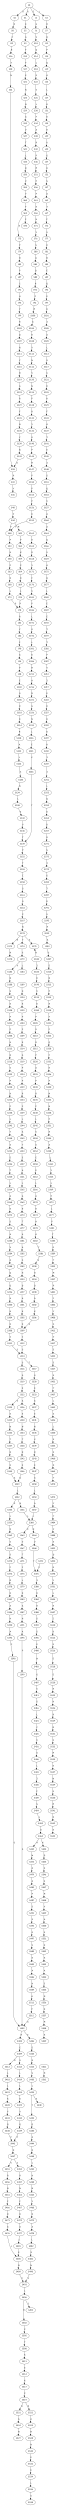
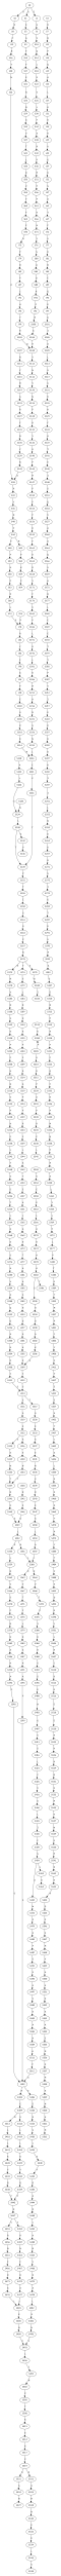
  strict digraph {
    fontname="IBM Plex Mono"
    node [fontname="IBM Plex Mono"]
    edge [fontname="IBM Plex Mono"]
    S0
    S1
    S2
    S3
    S4
    S5
    S6
    S7
    S8
    S9
    S10
    S11
    S12
    S13
    S14
    S15
    S16
    S17
    S18
    S19
    S20
    S21
    S22
    S23
    S24
    S25
    S26
    S27
    S28
    S29
    S30
    S31
    S32
    S33
    S34
    S35
    S36
    S37
    S38
    S39
    S40
    S41
    S42
    S43
    S44
    S45
    S46
    S47
    S48
    S49
    S50
    S51
    S52
    S53
    S54
    S55
    S56
    S57
    S58
    S59
    S60
    S61
    S62
    S63
    S64
    S65
    S66
    S67
    S68
-   S69
    S70
    S71
    S72
    S73
    S74
    S75
    S76
    S77
    S78
    S79
    S80
    S81
    S82
    S83
    S84
    S85
    S86
    S87
    S88
    S89
    S90
    S91
    S92
    S93
    S94
    S95
    S96
    S97
    S98
    S99
    S100
    S101
    S102
    S103
    S104
    S105
    S106
    S107
    S108
    S109
    S110
    S111
    S112
    S113
    S114
    S115
    S116
    S117
    S118
    S119
    S120
    S121
    S122
    S123
    S124
    S125
    S126
    S127
    S128
    S129
    S130
    S131
    S132
    S133
    S134
    S135
    S136
    S137
    S138
    S139
    S140
    S141
    S142
    S143
    S144
    S145
    S146
    S147
    S148
    S149
    S150
    S151
    S152
    S153
    S154
    S155
    S156
    S157
    S158
    S159
    S160
    S161
    S162
    S163
    S164
    S165
    S166
    S167
    S168
    S169
    S170
    S171
    S172
    S173
    S174
    S175
    S176
    S177
    S178
    S179
    S180
    S181
    S182
    S183
    S184
    S185
    S186
    S187
    S188
    S189
-   S190
    S191
    S192
    S193
    S194
    S195
    S196
    S197
    S198
    S199
    S200
    S201
    S202
    S203
    S204
    S205
    S206
    S207
    S208
    S209
    S210
    S211
    S212
    S213
    S214
    S215
    S216
    S217
    S218
    S219
    S220
    S221
    S222
    S223
    S224
    S225
    S226
    S227
    S228
    S229
    S230
    S231
    S232
    S233
    S234
    S235
    S236
    S237
    S238
    S239
    S240
    S241
    S242
    S243
    S244
    S245
    S246
    S247
    S248
    S249
    S250
    S251
    S252
    S253
    S254
    S255
    S256
    S257
    S258
    S259
    S260
    S261
    S262
    S263
    S264
    S265
    S266
    S267
    S268
    S269
    S270
    S271
    S272
    S273
    S274
    S275
    S276
    S277
    S278
    S279
    S280
    S281
    S282
    S283
    S284
    S285
    S286
    S287
    S288
    S289
    S290
    S291
    S292
    S293
    S294
    S295
    S296
    S297
    S298
    S299
    S300
    S301
    S302
    S303
    S304
    S305
    S306
    S307
    S308
    S309
    S310
    S311
    S312
    S313
    S314
    S315
    S316
    S317
    S318
    S319
    S320
    S321
    S322
    S323
    S324
    S325
    S326
    S327
    S328
    S329
    S330
    S331
    S332
    S333
    S334
    S335
    S336
    S337
    S338
    S339
    S340
    S341
    S342
    S343
    S344
    S345
    S346
    S347
    S348
    S349
    S350
    S351
    S352
    S353
    S354
    S355
    S356
    S357
    S358
    S359
    S360
    S361
    S362
    S363
    S364
    S365
    S366
    S367
    S368
    S369
    S370
    S371
    S372
    S373
    S374
    S375
    S376
    S377
    S378
    S379
    S380
    S381
    S382
    S383
    S384
    S385
    S386
    S387
    S388
    S389
    S390
    S391
    S392
    S393
    S394
    S395
    S396
    S397
    S398
    S399
    S400
    S401
    S402
    S403
    S404
    S405
    S406
    S407
    S408
    S409
    S410
    S411
    S412
    S413
    S414
    S415
    S416
    S417
    S418
    S419
    S420
    S421
    S422
    S423
    S424
    S425
    S426
    S427
    S428
    S429
    S430
    S431
    S432
    S433
    S434
    S435
    S436
    S437
    S438
    S439
    S440
    S441
    S442
    S443
    S444
    S445
    S446
    S447
    S448
    S449
    S450
    S451
    S452
    S453
    S454
    S455
    S456
    S457
    S458
    S459
    S460
    S461
    S462
    S463
    S464
    S465
    S466
    S467
    S468
    S469
    S470
    S471
    S472
    S473
    S474
    S475
    S476
    S477
    S478
    S479
    S480
    S481
    S482
    S483
    S484
    S485
    S486
    S487
    S488
    S489
    S490
    S491
    S492
    S493
    S494
    S495
    S496
    S497
    S498
    S499
    S500
    S501
    S502
    S503
    S504
    S505
    S506
    S507
    S508
    S509
    S510
    S511
    S512
    S513
    S514
    S515
    S516
    S517
    S518
    S519
    S520
    S521
    S522
    S523
    S524
    S525
    S526
    S527
    S528
    S529
    S530
    S531
    S532
    S533
    S534
    S535
    S536
    S537
    S538
    S539
    S540
    S541
    S542
    S543
    S544
    S545
    S546
    S547
    S548
    S549
    S550
    S551
    S552
    S553
    S554
    S555
    S556
    S557
    S558
    S559
+   S560
    S561
    S562
    S0 -> S1 [label=G]
    S0 -> S2 [label=E]
-   S0 -> S3 [label=L]
    S0 -> S4 [label=D]
    S1 -> S5 [label=E]
    S2 -> S6 [label=G]
    S3 -> S7 [label=R]
    S4 -> S8 [label=R]
    S5 -> S9 [label=G]
    S6 -> S10 [label=V]
    S7 -> S11 [label=Q]
    S8 -> S12 [label=F]
    S9 -> S13 [label=F]
    S10 -> S14 [label=Q]
    S11 -> S15 [label=P]
    S12 -> S16 [label=N]
    S13 -> S17 [label=F]
    S14 -> S18 [label=L]
    S15 -> S19 [label=Q]
    S16 -> S20 [label=Y]
    S17 -> S21 [label=E]
    S18 -> S22 [label=E]
    S19 -> S23 [label=A]
    S20 -> S24 [label=N]
    S21 -> S25 [label=N]
    S22 -> S26 [label=V]
    S23 -> S27 [label=L]
    S24 -> S28 [label=A]
    S25 -> S29 [label=N]
    S26 -> S30 [label=L]
    S27 -> S31 [label=K]
    S28 -> S32 [label=R]
    S29 -> S33 [label=G]
    S30 -> S34 [label=F]
    S31 -> S35 [label=K]
    S32 -> S36 [label=Y]
    S33 -> S37 [label=V]
    S34 -> S38 [label=A]
    S35 -> S39 [label=H]
+   S36 -> S40 [label=N]
    S37 -> S41 [label=T]
    S38 -> S42 [label=R]
    S39 -> S43 [label=V]
    S40 -> S44 [label=P]
    S41 -> S45 [label=L]
    S42 -> S46 [label=P]
    S43 -> S47 [label=G]
    S44 -> S48 [label=F]
    S44 -> S49 [label=M]
    S45 -> S50 [label=Q]
    S46 -> S51 [label=M]
    S47 -> S52 [label=H]
    S48 -> S53 [label=P]
    S49 -> S54 [label=P]
    S50 -> S55 [label=V]
    S51 -> S56 [label=P]
    S52 -> S57 [label=S]
    S53 -> S58 [label=K]
    S54 -> S59 [label=K]
    S55 -> S60 [label=Y]
    S56 -> S61 [label=P]
    S57 -> S62 [label=A]
    S58 -> S63 [label=P]
    S59 -> S64 [label=P]
    S60 -> S65 [label=F]
    S61 -> S66 [label=H]
    S62 -> S67 [label=T]
    S63 -> S68 [label=D]
-   S64 -> S69 [label=D]
    S65 -> S70 [label=I]
    S66 -> S71 [label=H]
    S67 -> S72 [label=F]
    S68 -> S73 [label=L]
-   S69 -> S74 [label=L]
-   S65 -> S75 [label=K]
+   S70 -> S75 [label=K]
    S71 -> S76 [label=Y]
    S72 -> S77 [label=V]
    S73 -> S78 [label=P]
    S74 -> S78 [label=P]
    S75 -> S79 [label=P]
    S76 -> S80 [label=S]
    S77 -> S81 [label=K]
    S78 -> S82 [label=R]
    S79 -> S83 [label=M]
    S80 -> S84 [label=R]
    S81 -> S85 [label=M]
    S82 -> S86 [label=Y]
    S83 -> S87 [label=P]
    S84 -> S88 [label=Q]
    S85 -> S89 [label=E]
    S86 -> S90 [label=I]
    S87 -> S91 [label=C]
    S88 -> S92 [label=H]
    S89 -> S93 [label=Q]
    S90 -> S94 [label=A]
    S91 -> S95 [label=H]
    S92 -> S96 [label=P]
    S93 -> S97 [label=E]
    S94 -> S98 [label=P]
    S95 -> S99 [label=Y]
    S96 -> S100 [label=M]
    S97 -> S101 [label=H]
    S98 -> S102 [label=E]
    S99 -> S103 [label=R]
    S100 -> S104 [label=G]
    S101 -> S105 [label=I]
    S102 -> S106 [label=G]
-   S103 -> S107 [label=Q]
+   S103 -> S108 [label=Q]
    S104 -> S108 [label=R]
    S105 -> S109 [label=A]
    S106 -> S110 [label=R]
    S107 -> S111 [label=N]
    S108 -> S112 [label=Y]
    S109 -> S113 [label=L]
    S110 -> S114 [label=K]
    S111 -> S115 [label=Y]
    S112 -> S116 [label=N]
    S113 -> S117 [label=S]
-   S114 -> S118 [label=M]
+   S114 -> S236 [label=M]
    S115 -> S119 [label=M]
    S116 -> S120 [label=Y]
    S117 -> S121 [label=V]
    S118 -> S122 [label=A]
    S119 -> S123 [label=G]
    S120 -> S124 [label=N]
    S121 -> S125 [label=D]
    S122 -> S126 [label=L]
    S123 -> S127 [label=R]
    S124 -> S128 [label=P]
    S125 -> S129 [label=K]
-   S126 -> S130 [label=G]
+   S126 -> S134 [label=G]
    S127 -> S131 [label=F]
    S128 -> S132 [label=R]
    S129 -> S133 [label=F]
    S130 -> S134 [label=N]
    S131 -> S135 [label=N]
    S132 -> S136 [label=Y]
    S133 -> S137 [label=A]
    S134 -> S138 [label=L]
    S135 -> S139 [label=Y]
    S136 -> S140 [label=G]
    S137 -> S141 [label=T]
    S138 -> S142 [label=E]
    S139 -> S143 [label=N]
    S140 -> S144 [label=P]
    S141 -> S145 [label=E]
    S142 -> S146 [label=V]
    S143 -> S28 [label=A]
    S144 -> S147 [label=M]
    S145 -> S148 [label=I]
-   S146 -> S149 [label=T]
+   S138 -> S149 [label=T]
    S147 -> S150 [label=P]
    S148 -> S151 [label=S]
    S149 -> S152 [label=P]
    S150 -> S153 [label=P]
    S151 -> S154 [label=Q]
    S152 -> S155 [label=T]
    S153 -> S156 [label=P]
    S154 -> S157 [label=V]
    S155 -> S158 [label=I]
    S156 -> S159 [label=D]
    S157 -> S160 [label=A]
    S158 -> S161 [label=S]
-   S159 -> S48 [label=F]
+   S159 -> S162 [label=F]
    S160 -> S163 [label=A]
    S161 -> S164 [label=G]
    S162 -> S165 [label=H]
    S163 -> S166 [label=Q]
    S164 -> S167 [label=P]
    S165 -> S168 [label=R]
    S166 -> S169 [label=V]
    S167 -> S170 [label=N]
    S168 -> S171 [label=Y]
    S169 -> S172 [label=A]
    S170 -> S173 [label=N]
    S170 -> S174 [label=T]
    S170 -> S175 [label=S]
    S171 -> S176 [label=F]
    S172 -> S177 [label=Q]
    S173 -> S178 [label=N]
    S174 -> S179 [label=G]
-   S180 -> S175 [label=N]
+   S175 -> S180 [label=N]
    S176 -> S181 [label=V]
    S177 -> S182 [label=L]
-   S179 -> S183 [label=V]
+   S178 -> S183 [label=V]
    S179 -> S184 [label=L]
    S180 -> S185 [label=I]
    S181 -> S186 [label=P]
    S182 -> S187 [label=E]
    S183 -> S188 [label=N]
-   S185 -> S190 [label=D]
+   S184 -> S189 [label=N]
    S186 -> S191 [label=L]
    S187 -> S192 [label=E]
    S188 -> S193 [label=S]
    S189 -> S194 [label=H]
-   S190 -> S195 [label=V]
    S191 -> S196 [label=G]
    S192 -> S197 [label=T]
    S193 -> S198 [label=K]
    S194 -> S199 [label=K]
    S195 -> S200 [label=K]
    S196 -> S201 [label=L]
    S197 -> S202 [label=T]
    S198 -> S203 [label=P]
    S199 -> S204 [label=P]
-   S200 -> S205 [label=P]
+   S205 -> S200 [label=P]
    S201 -> S206 [label=K]
    S202 -> S207 [label=P]
    S203 -> S208 [label=P]
    S204 -> S209 [label=P]
    S205 -> S210 [label=S]
    S206 -> S211 [label=M]
    S207 -> S212 [label=Y]
    S208 -> S213 [label=K]
    S209 -> S214 [label=R]
    S210 -> S215 [label=R]
    S211 -> S216 [label=A]
    S212 -> S217 [label=I]
    S213 -> S218 [label=Q]
    S214 -> S219 [label=A]
    S215 -> S220 [label=P]
    S216 -> S221 [label=M]
    S217 -> S222 [label=E]
    S218 -> S223 [label=V]
    S219 -> S224 [label=P]
    S220 -> S225 [label=A]
    S221 -> S226 [label=G]
    S222 -> S227 [label=K]
    S223 -> S228 [label=P]
    S224 -> S229 [label=P]
    S225 -> S230 [label=P]
    S226 -> S231 [label=N]
    S227 -> S232 [label=H]
    S228 -> S233 [label=K]
    S229 -> S234 [label=R]
    S230 -> S235 [label=R]
    S231 -> S236 [label=L]
    S232 -> S237 [label=K]
    S233 -> S238 [label=P]
    S234 -> S239 [label=P]
    S235 -> S240 [label=P]
    S236 -> S241 [label=E]
    S237 -> S242 [label=K]
    S238 -> S243 [label=L]
    S239 -> S244 [label=L]
    S240 -> S245 [label=L]
    S241 -> S246 [label=V]
    S242 -> S247 [label=I]
    S243 -> S248 [label=T]
    S244 -> S249 [label=A]
-   S245 -> S250 [label=V]
    S246 -> S149 [label=T]
    S247 -> S251 [label=I]
    S248 -> S252 [label=S]
    S249 -> S253 [label=T]
    S250 -> S254 [label=S]
    S251 -> S255 [label=L]
    S252 -> S256 [label=E]
    S253 -> S257 [label=E]
    S254 -> S258 [label=E]
    S255 -> S259 [label=Q]
    S256 -> S260 [label=T]
    S257 -> S261 [label=A]
    S258 -> S262 [label=E]
    S259 -> S263 [label=D]
    S260 -> S264 [label=L]
    S261 -> S265 [label=L]
    S262 -> S266 [label=L]
    S263 -> S267 [label=D]
    S264 -> S268 [label=A]
    S265 -> S269 [label=A]
    S266 -> S270 [label=A]
    S267 -> S271 [label=R]
    S268 -> S272 [label=K]
    S269 -> S273 [label=R]
    S270 -> S274 [label=R]
    S271 -> S275 [label=S]
    S272 -> S276 [label=S]
    S273 -> S277 [label=T]
    S274 -> S278 [label=A]
    S275 -> S279 [label=I]
    S276 -> S280 [label=A]
    S277 -> S281 [label=A]
    S278 -> S282 [label=A]
    S279 -> S283 [label=G]
    S280 -> S284 [label=V]
    S281 -> S285 [label=A]
    S282 -> S286 [label=T]
    S283 -> S287 [label=T]
    S284 -> S288 [label=A]
    S285 -> S289 [label=S]
-   S286 -> S290 [label=S]
+   S282 -> S290 [label=S]
    S287 -> S291 [label=D]
    S288 -> S292 [label=Q]
    S289 -> S293 [label=H]
    S290 -> S294 [label=H]
    S291 -> S295 [label=V]
    S292 -> S296 [label=Q]
    S293 -> S297 [label=Q]
    S294 -> S298 [label=Q]
    S295 -> S299 [label=R]
    S296 -> S300 [label=A]
    S297 -> S301 [label=A]
    S298 -> S302 [label=A]
    S299 -> S303 [label=A]
    S300 -> S304 [label=K]
    S301 -> S305 [label=K]
    S302 -> S306 [label=K]
    S303 -> S307 [label=G]
    S304 -> S308 [label=K]
    S305 -> S309 [label=K]
    S306 -> S309 [label=K]
    S307 -> S310 [label=E]
    S308 -> S311 [label=I]
    S309 -> S312 [label=I]
    S310 -> S313 [label=N]
    S311 -> S314 [label=S]
    S312 -> S314 [label=S]
    S313 -> S315 [label=P]
    S314 -> S316 [label=S]
    S314 -> S317 [label=T]
    S315 -> S318 [label=R]
    S316 -> S319 [label=G]
    S317 -> S320 [label=G]
    S318 -> S321 [label=F]
    S319 -> S322 [label=E]
    S320 -> S323 [label=E]
    S321 -> S324 [label=F]
    S322 -> S325 [label=S]
    S322 -> S326 [label=A]
    S323 -> S327 [label=A]
    S324 -> S328 [label=Q]
    S325 -> S329 [label=E]
    S326 -> S330 [label=E]
    S327 -> S331 [label=E]
    S328 -> S332 [label=F]
    S329 -> S333 [label=W]
    S330 -> S334 [label=W]
    S331 -> S335 [label=W]
    S332 -> S336 [label=H]
    S333 -> S337 [label=T]
-   S334 -> S338 [label=T]
+   S334 -> S337 [label=T]
    S335 -> S339 [label=V]
    S336 -> S340 [label=P]
    S337 -> S341 [label=Q]
    S338 -> S342 [label=Q]
    S339 -> S343 [label=Q]
    S340 -> S344 [label=M]
    S341 -> S345 [label=E]
    S342 -> S346 [label=E]
    S343 -> S347 [label=E]
    S344 -> S348 [label=N]
    S345 -> S349 [label=G]
    S346 -> S349 [label=G]
    S347 -> S350 [label=G]
    S348 -> S351 [label=P]
    S349 -> S352 [label=L]
    S350 -> S353 [label=L]
    S351 -> S354 [label=R]
    S352 -> S355 [label=S]
    S352 -> S356 [label=A]
    S353 -> S357 [label=A]
    S354 -> S358 [label=A]
    S355 -> S359 [label=L]
    S356 -> S360 [label=L]
    S357 -> S360 [label=L]
    S358 -> S361 [label=L]
    S359 -> S362 [label=Q]
    S360 -> S363 [label=E]
    S360 -> S364 [label=Q]
    S361 -> S365 [label=Y]
    S362 -> S366 [label=V]
    S363 -> S367 [label=V]
    S364 -> S368 [label=V]
    S365 -> S369 [label=L]
    S366 -> S370 [label=S]
    S367 -> S371 [label=T]
-   S368 -> S376 [label=T]
+   S368 -> S372 [label=T]
    S369 -> S373 [label=P]
    S370 -> S374 [label=F]
    S371 -> S375 [label=F]
    S372 -> S376 [label=F]
    S373 -> S377 [label=L]
    S374 -> S378 [label=M]
    S375 -> S379 [label=L]
    S376 -> S380 [label=I]
    S377 -> S381 [label=P]
    S378 -> S382 [label=K]
    S379 -> S383 [label=K]
    S380 -> S384 [label=H]
    S381 -> S385 [label=T]
    S382 -> S386 [label=A]
    S383 -> S387 [label=A]
    S384 -> S388 [label=R]
    S385 -> S389 [label=G]
    S386 -> S390 [label=H]
    S387 -> S391 [label=H]
    S388 -> S392 [label=S]
    S389 -> S393 [label=T]
    S390 -> S394 [label=A]
    S391 -> S395 [label=A]
    S392 -> S396 [label=S]
    S393 -> S397 [label=M]
    S394 -> S398 [label=P]
    S395 -> S399 [label=P]
    S396 -> S400 [label=E]
    S397 -> S401 [label=R]
    S398 -> S402 [label=G]
    S399 -> S402 [label=G]
    S400 -> S403 [label=W]
    S401 -> S404 [label=C]
    S402 -> S405 [label=R]
    S402 -> S406 [label=E]
    S403 -> S407 [label=G]
    S404 -> S408 [label=Y]
    S405 -> S409 [label=E]
    S406 -> S410 [label=E]
    S407 -> S411 [label=V]
    S408 -> S412 [label=S]
    S409 -> S413 [label=R]
    S409 -> S414 [label=S]
    S410 -> S415 [label=R]
    S411 -> S416 [label=S]
    S412 -> S417 [label=V]
    S413 -> S418 [label=L]
    S414 -> S419 [label=L]
    S415 -> S420 [label=V]
    S416 -> S421 [label=L]
    S417 -> S422 [label=E]
    S418 -> S423 [label=L]
    S419 -> S424 [label=L]
    S420 -> S425 [label=L]
    S421 -> S426 [label=C]
    S422 -> S427 [label=E]
    S423 -> S428 [label=K]
    S424 -> S429 [label=K]
    S425 -> S430 [label=K]
    S426 -> S431 [label=V]
    S427 -> S432 [label=E]
    S428 -> S433 [label=Y]
    S429 -> S434 [label=Y]
-   S425 -> S435 [label=Y]
+   S430 -> S435 [label=Y]
    S431 -> S436 [label=S]
    S432 -> S437 [label=Y]
    S433 -> S438 [label=Q]
    S434 -> S439 [label=Q]
    S435 -> S440 [label=Q]
    S436 -> S441 [label=L]
    S437 -> S442 [label=L]
    S438 -> S443 [label=P]
    S439 -> S443 [label=P]
    S440 -> S444 [label=A]
    S441 -> S445 [label=I]
    S442 -> S446 [label=S]
    S443 -> S447 [label=Q]
    S444 -> S448 [label=Q]
    S445 -> S449 [label=F]
    S446 -> S450 [label=L]
    S447 -> S451 [label=V]
    S447 -> S452 [label=I]
    S448 -> S453 [label=L]
    S449 -> S454 [label=S]
    S450 -> S455 [label=E]
    S451 -> S456 [label=R]
    S452 -> S457 [label=R]
    S453 -> S458 [label=K]
    S454 -> S459 [label=L]
    S455 -> S460 [label=E]
    S456 -> S461 [label=N]
    S457 -> S462 [label=N]
    S458 -> S463 [label=N]
    S459 -> S464 [label=D]
    S460 -> S465 [label=K]
    S461 -> S466 [label=F]
    S462 -> S467 [label=F]
    S463 -> S468 [label=Y]
-   S464 -> S469 [label=A]
+   S454 -> S469 [label=A]
    S465 -> S470 [label=Y]
    S466 -> S471 [label=R]
    S467 -> S472 [label=R]
    S468 -> S473 [label=R]
    S469 -> S474 [label=W]
+   S470 -> S475 [label=R]
    S471 -> S476 [label=A]
    S472 -> S477 [label=A]
    S473 -> S478 [label=A]
    S474 -> S479 [label=A]
    S475 -> S480 [label=Y]
-   S476 -> S485 [label=L]
+   S476 -> S481 [label=L]
    S477 -> S481 [label=L]
    S478 -> S482 [label=L]
    S479 -> S483 [label=A]
    S480 -> S484 [label=Y]
    S481 -> S485 [label=E]
    S482 -> S486 [label=E]
    S483 -> S487 [label=P]
    S484 -> S488 [label=V]
    S485 -> S489 [label=N]
    S486 -> S490 [label=N]
    S487 -> S491 [label=S]
    S488 -> S492 [label=E]
    S489 -> S493 [label=V]
    S490 -> S493 [label=V]
    S491 -> S494 [label=S]
    S492 -> S495 [label=Q]
    S493 -> S496 [label=L]
    S494 -> S497 [label=G]
    S495 -> S498 [label=D]
    S496 -> S499 [label=C]
    S497 -> S500 [label=V]
    S498 -> S501 [label=Y]
-   S496 -> S502 [label=M]
+   S499 -> S502 [label=M]
    S500 -> S503 [label=K]
    S501 -> S504 [label=L]
    S502 -> S505 [label=P]
    S503 -> S506 [label=A]
    S504 -> S507 [label=R]
    S505 -> S508 [label=T]
    S506 -> S509 [label=H]
    S507 -> S510 [label=I]
    S508 -> S511 [label=K]
    S509 -> S512 [label=A]
    S510 -> S513 [label=D]
    S511 -> S514 [label=E]
    S512 -> S515 [label=P]
    S513 -> S516 [label=E]
    S514 -> S517 [label=K]
    S515 -> S402 [label=G]
    S516 -> S518 [label=E]
    S517 -> S519 [label=P]
    S518 -> S520 [label=E]
    S519 -> S521 [label=K]
    S519 -> S522 [label=N]
    S520 -> S523 [label=R]
    S521 -> S524 [label=A]
    S522 -> S525 [label=A]
    S523 -> S526 [label=K]
    S524 -> S527 [label=M]
    S525 -> S528 [label=M]
    S526 -> S529 [label=R]
    S528 -> S530 [label=N]
    S529 -> S531 [label=M]
    S530 -> S532 [label=E]
    S531 -> S533 [label=E]
    S532 -> S534 [label=E]
    S533 -> S535 [label=M]
    S534 -> S536 [label=L]
    S535 -> S537 [label=H]
    S536 -> S538 [label=S]
    S537 -> S539 [label=W]
    S539 -> S540 [label=E]
    S540 -> S541 [label=M]
    S541 -> S542 [label=R]
    S542 -> S543 [label=K]
-   S464 -> S544 [label=K]
+   S543 -> S544 [label=K]
    S544 -> S545 [label=Q]
    S545 -> S546 [label=E]
    S546 -> S547 [label=E]
    S547 -> S548 [label=M]
    S548 -> S549 [label=V]
    S549 -> S550 [label=A]
    S550 -> S551 [label=E]
    S551 -> S552 [label=K]
    S552 -> S553 [label=K]
    S553 -> S554 [label=A]
    S554 -> S555 [label=E]
    S555 -> S556 [label=M]
    S556 -> S557 [label=K]
    S557 -> S558 [label=M]
    S558 -> S559 [label=K]
+   S559 -> S560 [label=M]
+   S560 -> S561 [label=K]
    S561 -> S562 [label=M]
  }
